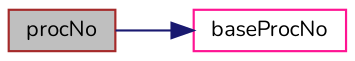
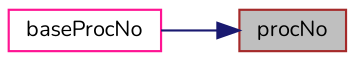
  digraph {
    rankdir=LR
    fontname=Nunito
    node [fontname=Nunito fontsize=10 shape=record]
    n1 [color=brown fillcolor=grey75 fontcolor=black height=0.2 label=procNo style=filled width=0.4]
    n2 [color=deeppink height=0.2 label=baseProcNo width=0.4]
-   n1 -> n2 [color=midnightblue fontname=Nunito fontsize=10 labelfontname=FreeSans labelfontsize=10 style=solid]
+   n2 -> n1 [color=midnightblue fontname=Nunito fontsize=10 labelfontname=FreeSans labelfontsize=10 style=solid]
  }
